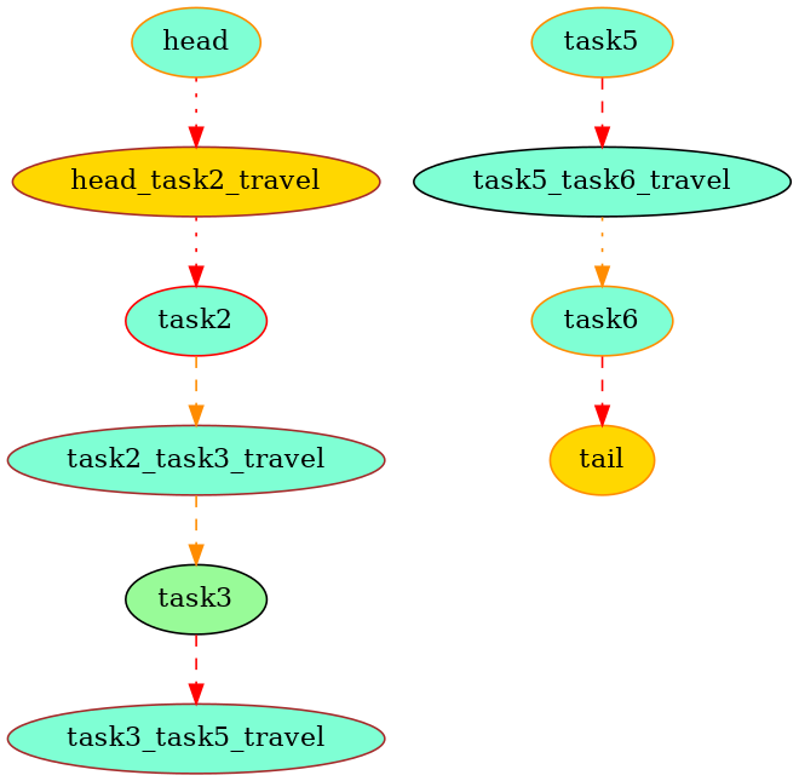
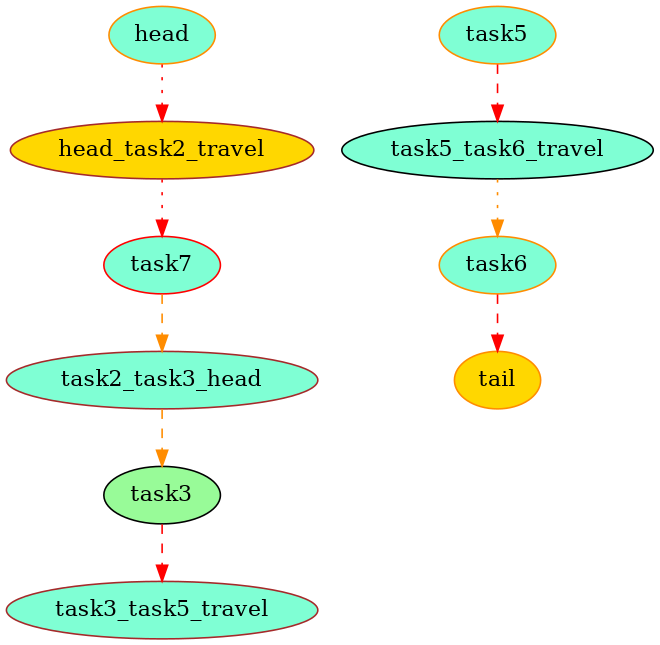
  digraph {
    node [color=darkorange fillcolor=aquamarine fontcolor=black style=filled]
    edge [color=red style=dashed]
    n1 [label=head]
    n2 [color=brown fillcolor=gold label=head_task2_travel]
-   n3 [color=red label=task2]
-   n4 [color=brown label=task2_task3_travel]
+   n3 [color=red label=task7]
+   n4 [color=brown label=task2_task3_head]
    n5 [color=black fillcolor=palegreen label=task3]
    n6 [color=brown label=task3_task5_travel]
    n7 [label=task5]
    n8 [color=black label=task5_task6_travel]
    n9 [label=task6]
    n10 [fillcolor=gold label=tail]
    n1 -> n2 [style=dotted]
    n2 -> n3 [style=dotted]
    n3 -> n4 [color=darkorange]
    n4 -> n5 [color=darkorange]
    n5 -> n6
    n7 -> n8
    n8 -> n9 [color=darkorange style=dotted]
    n9 -> n10
  }
